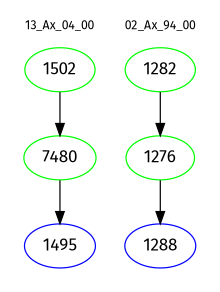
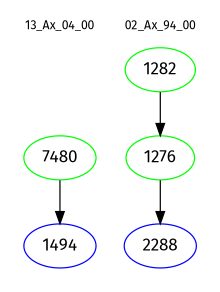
  digraph {
    fontname="Fira Sans"
    node [color=green fontname="Fira Sans"]
    edge [color=black fontname="Fira Sans"]
-   n1 [label=1502]
    n2 [label=7480]
-   n3 [color=blue label=1495]
+   n3 [color=blue label=1494]
    n4 [label=1282]
    n5 [label=1276]
-   n6 [color=blue label=1288]
+   n6 [color=blue label=2288]
    subgraph cluster_1 {
      color=white
      fontsize=10
      label="13_Ax_04_00"
-     n1
      n2
      n3
    }
    subgraph cluster_2 {
      color=white
      fontsize=10
      label="02_Ax_94_00"
      n4
      n5
      n6
    }
-   n1 -> n2
    n2 -> n3
    n4 -> n5
    n5 -> n6
  }
